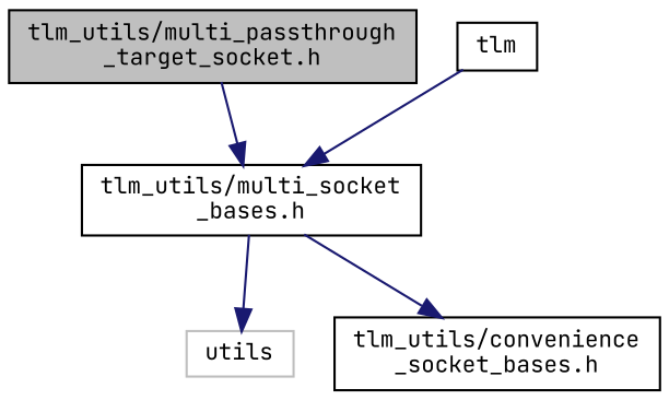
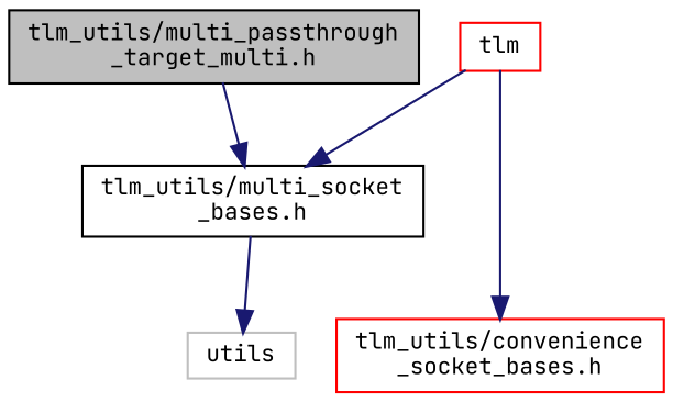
  digraph {
    fontname="JetBrains Mono"
    node [color=black fillcolor=white fontname="JetBrains Mono" fontsize=10 shape=record style=filled]
    edge [color=midnightblue fontname="JetBrains Mono" fontsize=10 labelfontname=FreeSans labelfontsize=10 style=solid]
-   n1 [fillcolor=grey75 fontcolor=black height=0.2 label="tlm_utils/multi_passthrough\l_target_socket.h" width=0.4]
+   n1 [fillcolor=grey75 fontcolor=black height=0.2 label="tlm_utils/multi_passthrough\l_target_multi.h" width=0.4]
    n2 [height=0.2 label="tlm_utils/multi_socket\l_bases.h" width=0.4]
-   n3 [height=0.2 label="tlm_utils/convenience\l_socket_bases.h" width=0.4]
+   n3 [color=red height=0.2 label="tlm_utils/convenience\l_socket_bases.h" width=0.4]
    n4 [color=grey75 height=0.2 label=utils width=0.4]
-   n5 [height=0.2 label=tlm width=0.4]
+   n5 [color=red height=0.2 label=tlm width=0.4]
    n1 -> n2
-   n2 -> n3
+   n5 -> n3
    n2 -> n4
    n5 -> n2
  }
